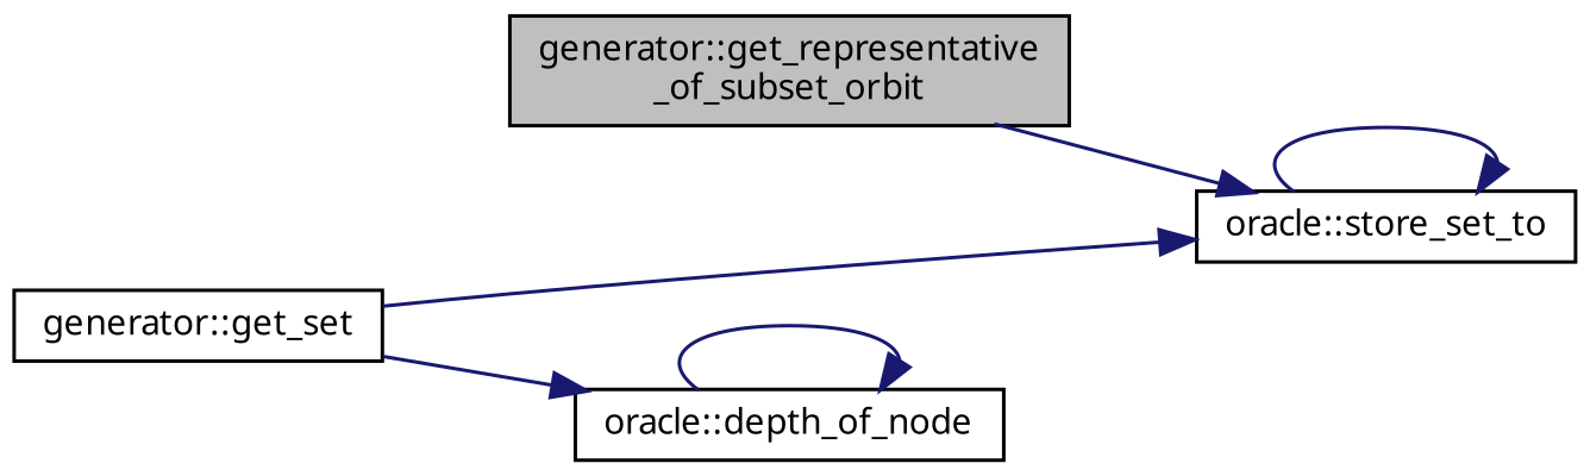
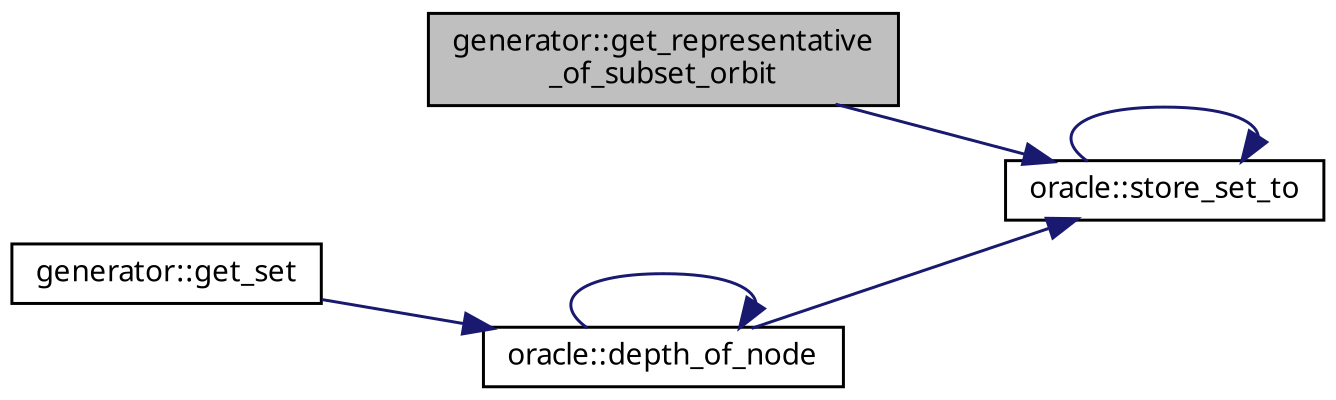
  digraph {
    fontname="Noto Sans"
    rankdir=LR
    node [color=black fillcolor=white fontname="Noto Sans" fontsize=10 shape=record style=filled]
    edge [color=midnightblue fontname="Noto Sans" fontsize=10 labelfontname=Helvetica labelfontsize=10 style=solid]
    n1 [fillcolor=grey75 fontcolor=black height=0.2 label="generator::get_representative\l_of_subset_orbit" width=0.4]
    n2 [height=0.2 label="oracle::store_set_to" width=0.4]
    n3 [height=0.2 label="generator::get_set" width=0.4]
    n4 [height=0.2 label="oracle::depth_of_node" width=0.4]
    n1 -> n2
    n2 -> n2
-   n3 -> n2
+   n4 -> n2
    n3 -> n4
    n4 -> n4
  }
